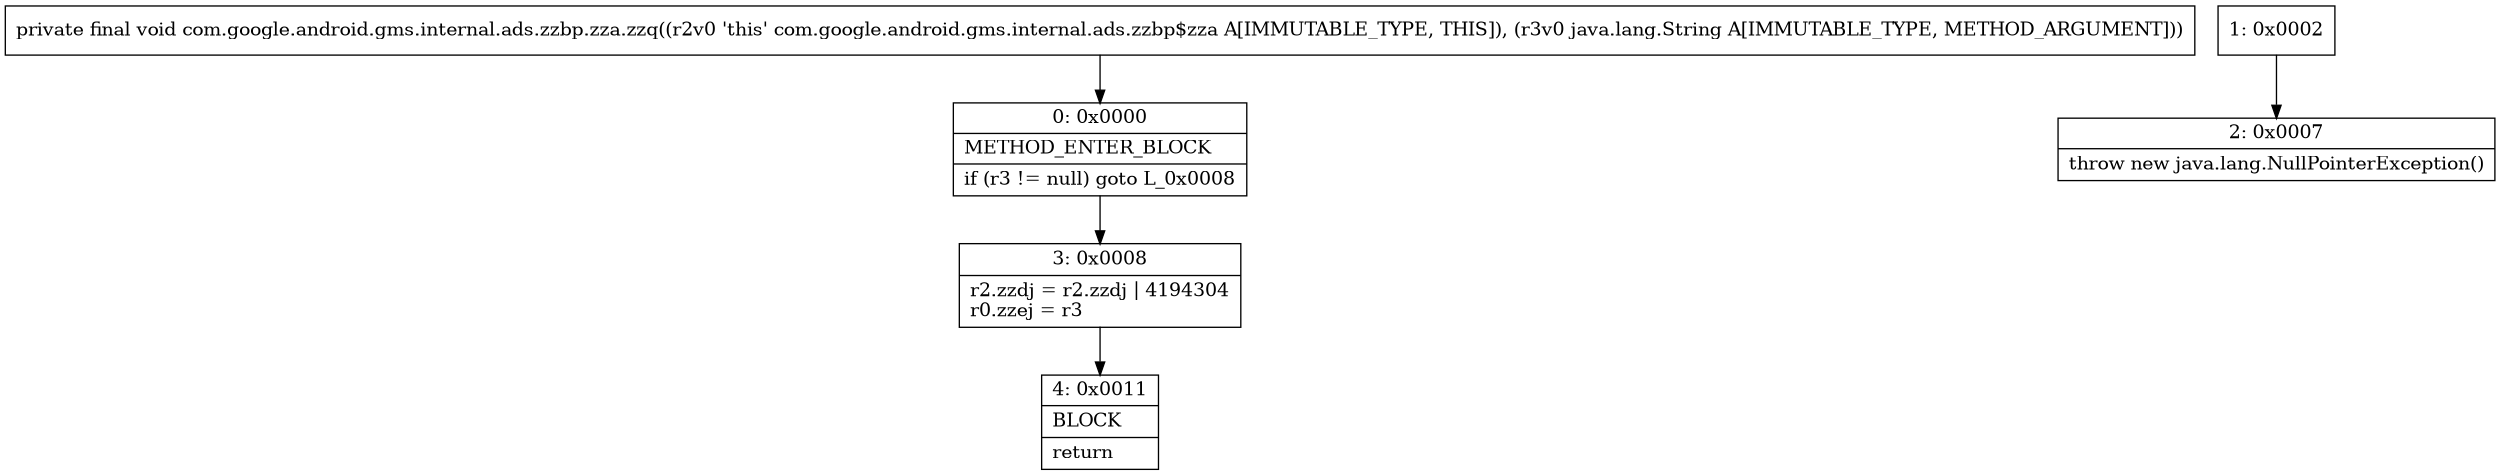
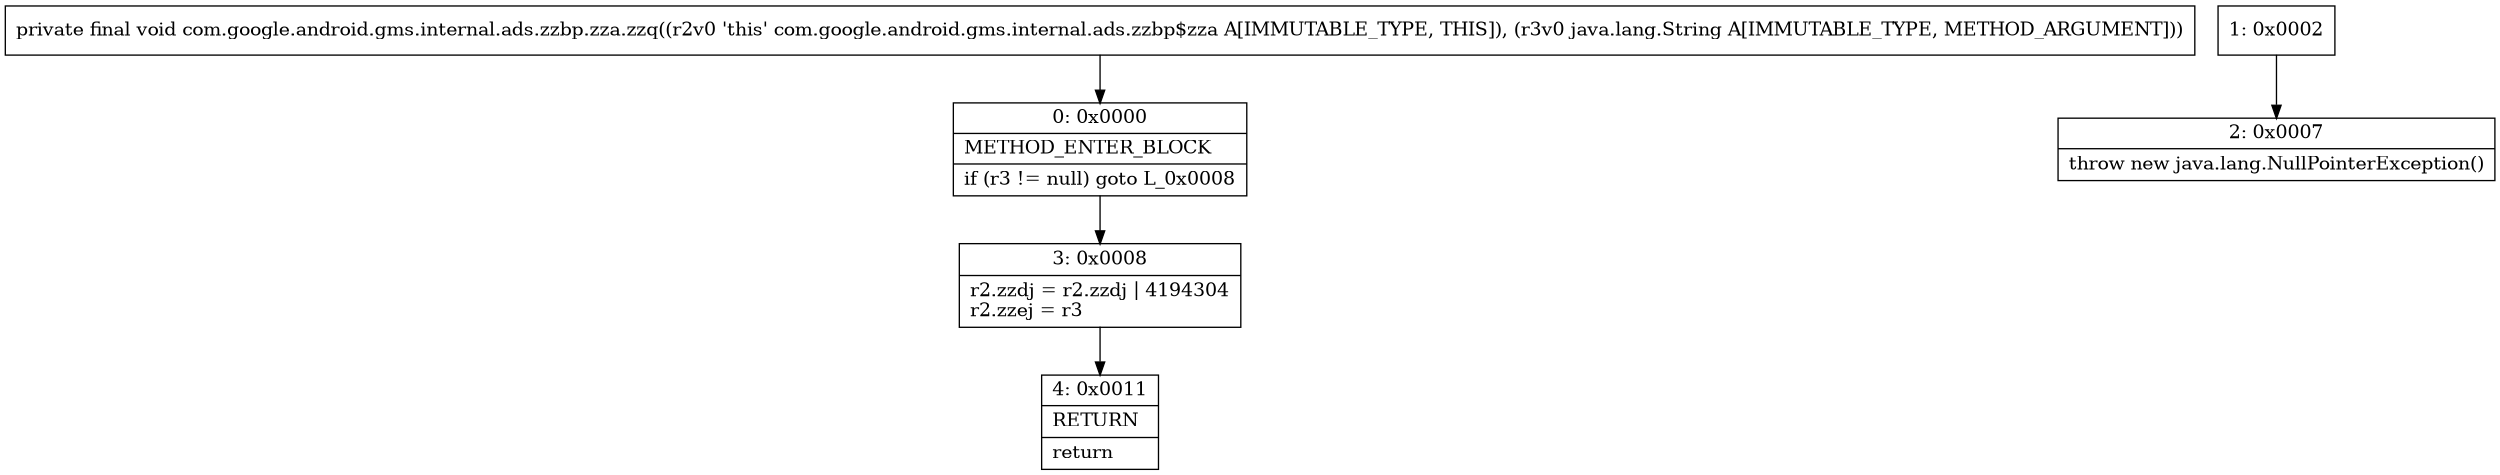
  digraph {
    node [shape=record]
    n1 [label="{0\:\ 0x0000|METHOD_ENTER_BLOCK\l|if (r3 != null) goto L_0x0008\l}"]
-   n2 [label="{3\:\ 0x0008|r2.zzdj = r2.zzdj \| 4194304\lr0.zzej = r3\l}"]
+   n2 [label="{3\:\ 0x0008|r2.zzdj = r2.zzdj \| 4194304\lr2.zzej = r3\l}"]
    n3 [label="{1\:\ 0x0002}"]
    n4 [label="{2\:\ 0x0007|throw new java.lang.NullPointerException()\l}"]
-   n5 [label="{4\:\ 0x0011|BLOCK\l|return\l}"]
+   n5 [label="{4\:\ 0x0011|RETURN\l|return\l}"]
    n6 [label="{private final void com.google.android.gms.internal.ads.zzbp.zza.zzq((r2v0 'this' com.google.android.gms.internal.ads.zzbp$zza A[IMMUTABLE_TYPE, THIS]), (r3v0 java.lang.String A[IMMUTABLE_TYPE, METHOD_ARGUMENT])) }"]
    n1 -> n2
    n2 -> n5
    n3 -> n4
    n6 -> n1
  }
